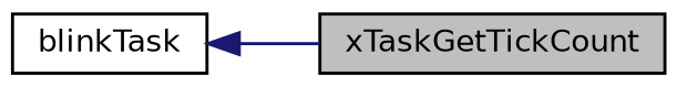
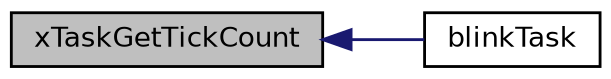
  digraph {
    rankdir=LR
    node [color=black fontname=Helvetica fontsize=10 shape=record style=filled]
    n1 [fillcolor=grey75 fontcolor=black height=0.2 label=xTaskGetTickCount width=0.4]
    n2 [fillcolor=white height=0.2 label=blinkTask width=0.4]
-   n2 -> n1 [color=midnightblue dir=back fontname=Helvetica fontsize=10 labelfontname=Helvetica labelfontsize=10 style=solid]
+   n1 -> n2 [color=midnightblue dir=back fontname=Helvetica fontsize=10 labelfontname=Helvetica labelfontsize=10 style=solid]
  }
